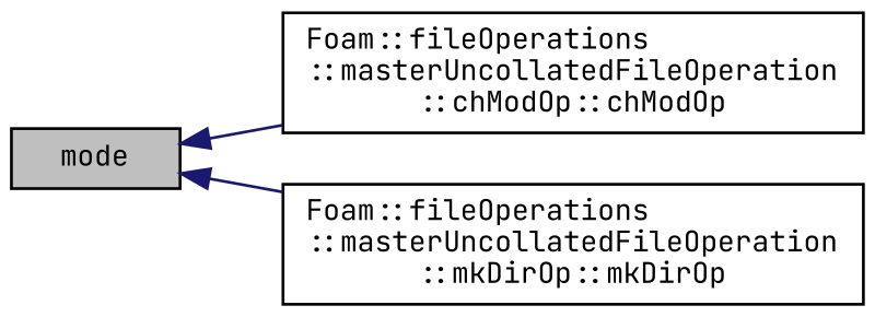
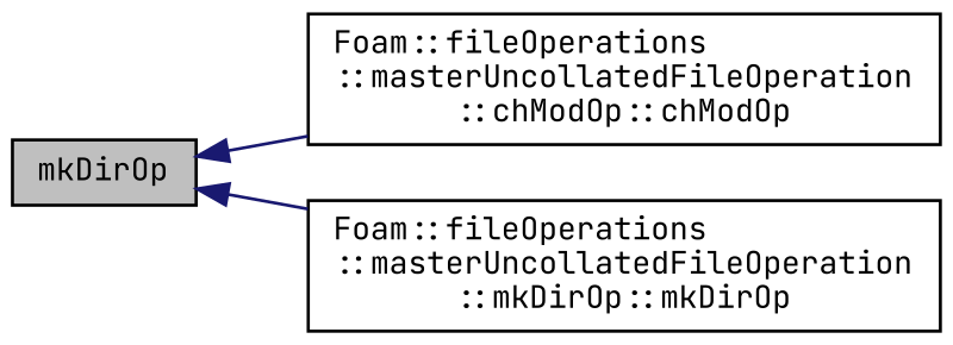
  digraph {
    rankdir=LR
    fontname="JetBrains Mono"
    node [color=black fontname="JetBrains Mono" fontsize=10 shape=record]
    edge [color=midnightblue dir=back fontname="JetBrains Mono" fontsize=10 labelfontname=Helvetica labelfontsize=10 style=solid]
-   n1 [fillcolor=grey75 fontcolor=black height=0.2 label=mode style=filled width=0.4]
+   n1 [fillcolor=grey75 fontcolor=black height=0.2 label=mkDirOp style=filled width=0.4]
    n2 [height=0.2 label="Foam::fileOperations\l::masterUncollatedFileOperation\l::chModOp::chModOp" width=0.4]
    n3 [height=0.2 label="Foam::fileOperations\l::masterUncollatedFileOperation\l::mkDirOp::mkDirOp" width=0.4]
    n1 -> n2
    n1 -> n3
  }
